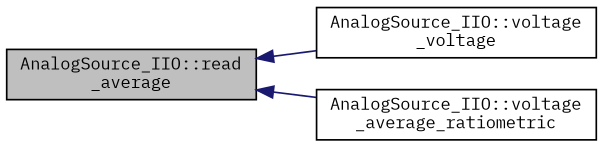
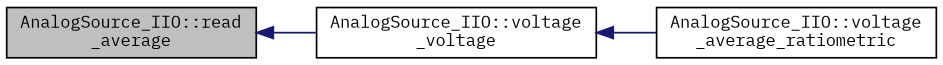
  digraph {
    fontname="IBM Plex Mono"
    rankdir=LR
    node [color=black fillcolor=white fontname="IBM Plex Mono" fontsize=10 shape=record style=filled]
    edge [color=midnightblue dir=back fontname="IBM Plex Mono" fontsize=10 labelfontname=Helvetica labelfontsize=10 style=solid]
    n1 [fillcolor=grey75 fontcolor=black height=0.2 label="AnalogSource_IIO::read\l_average" width=0.4]
    n2 [height=0.2 label="AnalogSource_IIO::voltage\l_voltage" width=0.4]
    n3 [height=0.2 label="AnalogSource_IIO::voltage\l_average_ratiometric" width=0.4]
    n1 -> n2
-   n1 -> n3
+   n2 -> n3
  }
